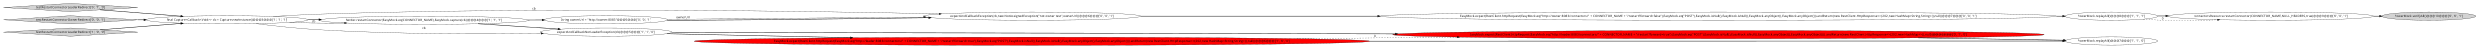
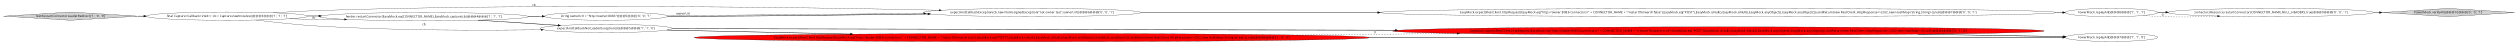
  digraph {
    fontname="Open Sans"
    rankdir=LR
    node [fillcolor=white fontname="Open Sans" shape=ellipse style=filled]
    edge [fontname="Open Sans" style=bold]
-   n1 [fillcolor=lightgray label="testRestartConnectorLeaderRedirect['0', '1', '0']" shape=diamond]
    n2 [label="final Capture<Callback<Void>> cb = Capture.newInstance()@@@3@@@['1', '1', '1']"]
    n3 [label="herder.restartConnector(EasyMock.eq(CONNECTOR_NAME),EasyMock.capture(cb))@@@4@@@['1', '1', '1']"]
    n4 [label="expectAndCallbackNotLeaderException(cb)@@@5@@@['1', '1', '0']"]
    n5 [label="expectAndCallbackException(cb,new NotAssignedException(\"not owner test\",ownerUrl))@@@6@@@['0', '0', '1']"]
    n6 [fillcolor=red label="EasyMock.expect(RestClient.httpRequest(EasyMock.eq(\"http://leader:8083/connectors/\" + CONNECTOR_NAME + \"/restart?forward=true\"),EasyMock.eq(\"POST\"),EasyMock.isNull(),EasyMock.isNull(),EasyMock.anyObject(),EasyMock.anyObject())).andReturn(new RestClient.HttpResponse<>(202,new HashMap<String,String>(),null))@@@6@@@['1', '0', '0']"]
    n7 [label="PowerMock.replayAll()@@@7@@@['1', '1', '0']"]
    n8 [fillcolor=red label="EasyMock.expect(RestClient.httpRequest(EasyMock.eq(\"http://leader:8083/connectors/\" + CONNECTOR_NAME + \"/restart?forward=true\"),EasyMock.eq(\"POST\"),EasyMock.isNull(),EasyMock.isNull(),EasyMock.anyObject(),EasyMock.anyObject())).andReturn(new RestClient.HttpResponse<>(202,new HashMap<>(),null))@@@6@@@['0', '1', '0']"]
    n9 [label="PowerMock.replayAll()@@@8@@@['1', '1', '1']"]
    n10 [label="connectorsResource.restartConnector(CONNECTOR_NAME,NULL_HEADERS,true)@@@9@@@['0', '0', '1']"]
-   n11 [fillcolor=lightgray label="PowerMock.verifyAll()@@@10@@@['0', '0', '1']"]
+   n11 [fillcolor=lightgray label="PowerMock.verifyAll()@@@10@@@['0', '0', '1']" shape=diamond]
    n12 [label="String ownerUrl = \"http://owner:8083\"@@@5@@@['0', '0', '1']"]
-   n13 [fillcolor=lightgray label="testRestartConnectorOwnerRedirect['0', '0', '1']" shape=diamond]
    n14 [label="EasyMock.expect(RestClient.httpRequest(EasyMock.eq(\"http://owner:8083/connectors/\" + CONNECTOR_NAME + \"/restart?forward=false\"),EasyMock.eq(\"POST\"),EasyMock.isNull(),EasyMock.isNull(),EasyMock.anyObject(),EasyMock.anyObject())).andReturn(new RestClient.HttpResponse<>(202,new HashMap<String,String>(),null))@@@7@@@['0', '0', '1']"]
    n15 [fillcolor=lightgray label="testRestartConnectorLeaderRedirect['1', '0', '0']" shape=diamond]
-   n1 -> n2
    n2 -> n3 [label=cb style=solid]
    n2 -> n3
    n2 -> n4 [label=cb style=solid]
    n2 -> n5 [label=cb style=solid]
    n3 -> n4
    n3 -> n12
    n4 -> n6
    n4 -> n8
    n5 -> n14
    n6 -> n7
    n6 -> n8 [label=0 style=dashed]
    n8 -> n7
    n9 -> n10
    n9 -> n10 [label=0 style=dashed]
    n10 -> n11
    n12 -> n5 [label=ownerUrl style=solid]
    n12 -> n5
-   n13 -> n2
    n14 -> n9
    n15 -> n2
  }
